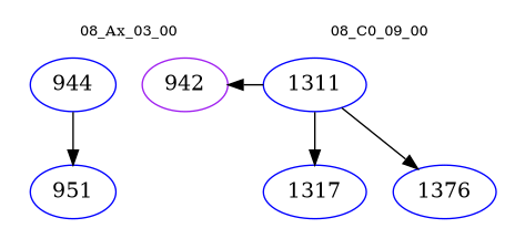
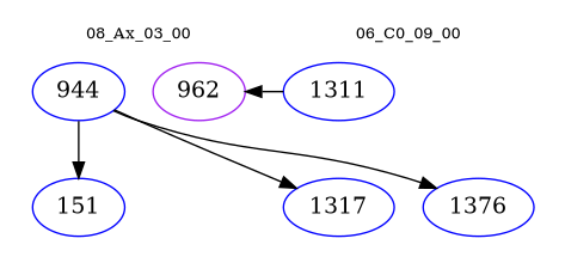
  digraph {
    node [color=blue]
    edge [color=black]
    n1 [label=944]
-   n2 [label=951]
-   n3 [color=purple label=942]
+   n2 [label=151]
+   n3 [color=purple label=962]
    n4 [label=1311]
    n5 [label=1317]
    n6 [label=1376]
    subgraph cluster_1 {
      color=white
      fontsize=10
      label="08_Ax_03_00"
      n1
      n2
      n3
    }
    subgraph cluster_2 {
      color=white
      fontsize=10
-     label="08_C0_09_00"
+     label="06_C0_09_00"
      n4
      n5
      n6
    }
    n1 -> n2
    n4 -> n3
-   n4 -> n5
-   n4 -> n6
+   n1 -> n5
+   n1 -> n6
  }
